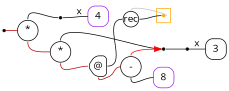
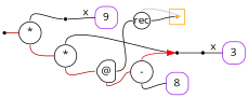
  digraph {
    fontname="Open Sans"
    labeldistance=0
    nodesep=.175
    rankdir=LR
    ranksep=.175
    node [color="#000000" fixedsize=true fontname="Open Sans" orientation=90 shape=point style=rounded]
    edge [arrowhead=none arrowtail=none fontname="Open Sans" headport=w tailport=e]
    ndcluster_nd121 [color=orange style=""]
    nd1 [color="" orientation="" style=""]
    n3 [height=.4 label="*" shape=circle width=.4 orientation=""]
    n4 [label=" " color=""]
    n5 [height=.4 label="*" shape=circle width=.4 orientation=""]
-   n6 [color=purple height=.4 label=4 shape=square width=.4]
+   n6 [color=purple height=.4 label=9 shape=square width=.4]
    n7 [height=.4 label="@" shape=house width=.4]
    n8 [label=" " color=""]
-   n9 [color=black height=.4 label=3 shape=square width=.4]
+   n9 [color=purple height=.4 label=3 shape=square width=.4]
    n10 [height=.3 label=rec shape=circle width=.3 orientation=""]
    n11 [height=.4 label="-" shape=circle width=.4 orientation=""]
    n12 [label=" " color=""]
    n13 [color=purple height=.4 label=8 shape=square width=.4]
    subgraph cluster_1 {
      color=orange
      style=fill
      ndcluster_nd121
    }
    nd1 -> n3 [color="#b70000"]
    n3 -> n4 [tailport=n]
    n3 -> n5 [color="#b70000" tailport=s]
    n4 -> n6 [label=x]
    n5 -> n7 [color="#b70000" tailport=s]
    n5 -> n8 [tailport=n]
    n7 -> n10 [color=black]
    n7 -> n11 [color="#b70000" tailport=s]
    n8 -> n12
    n10 -> ndcluster_nd121 [color=grey dir=back headport=e tailport=n]
    n10 -> ndcluster_nd121
    n11 -> n8 [arrowhead=normal color=red tailport=n]
    n11 -> n13 [tailport=s]
    n12 -> n9 [label=x]
  }
